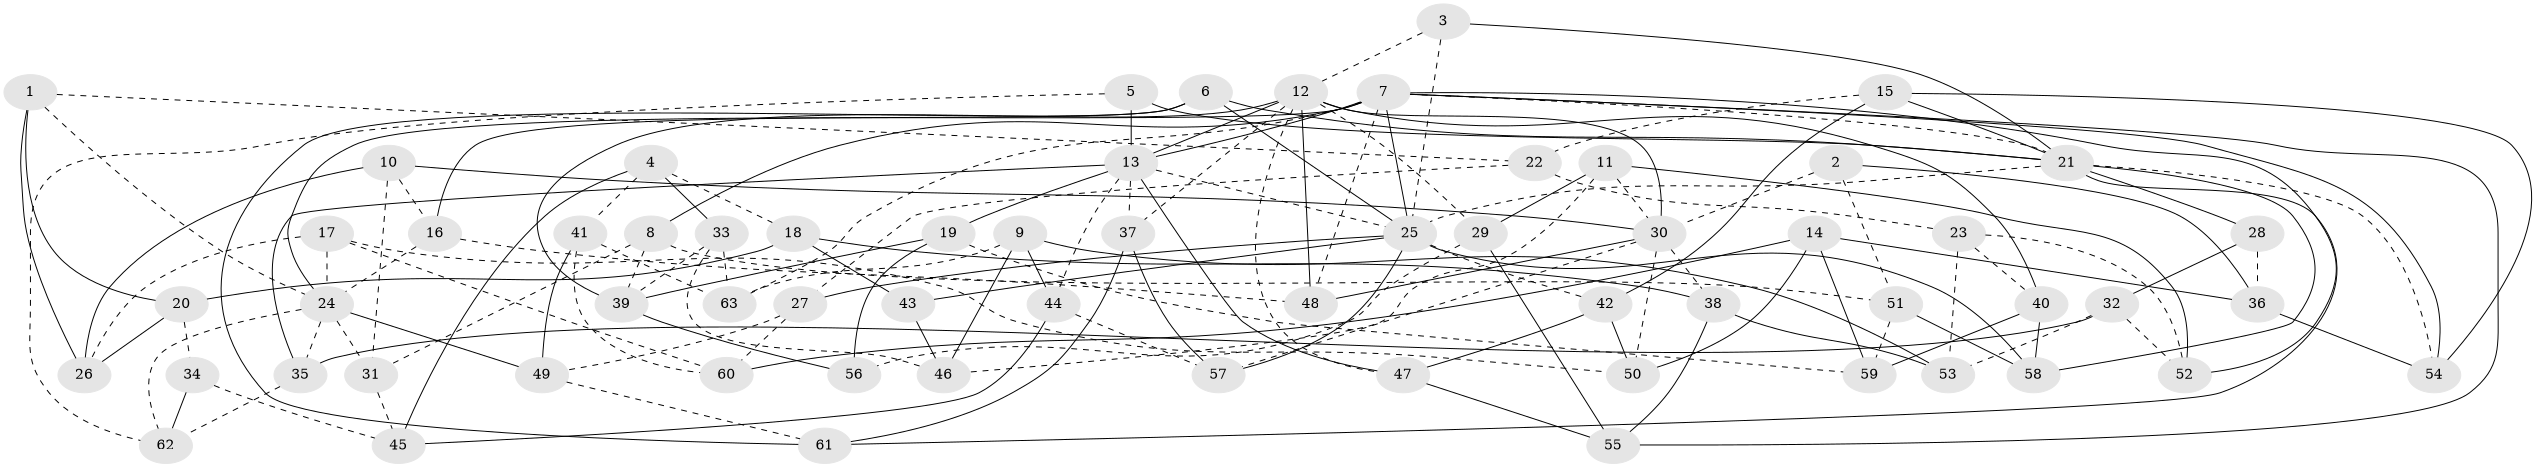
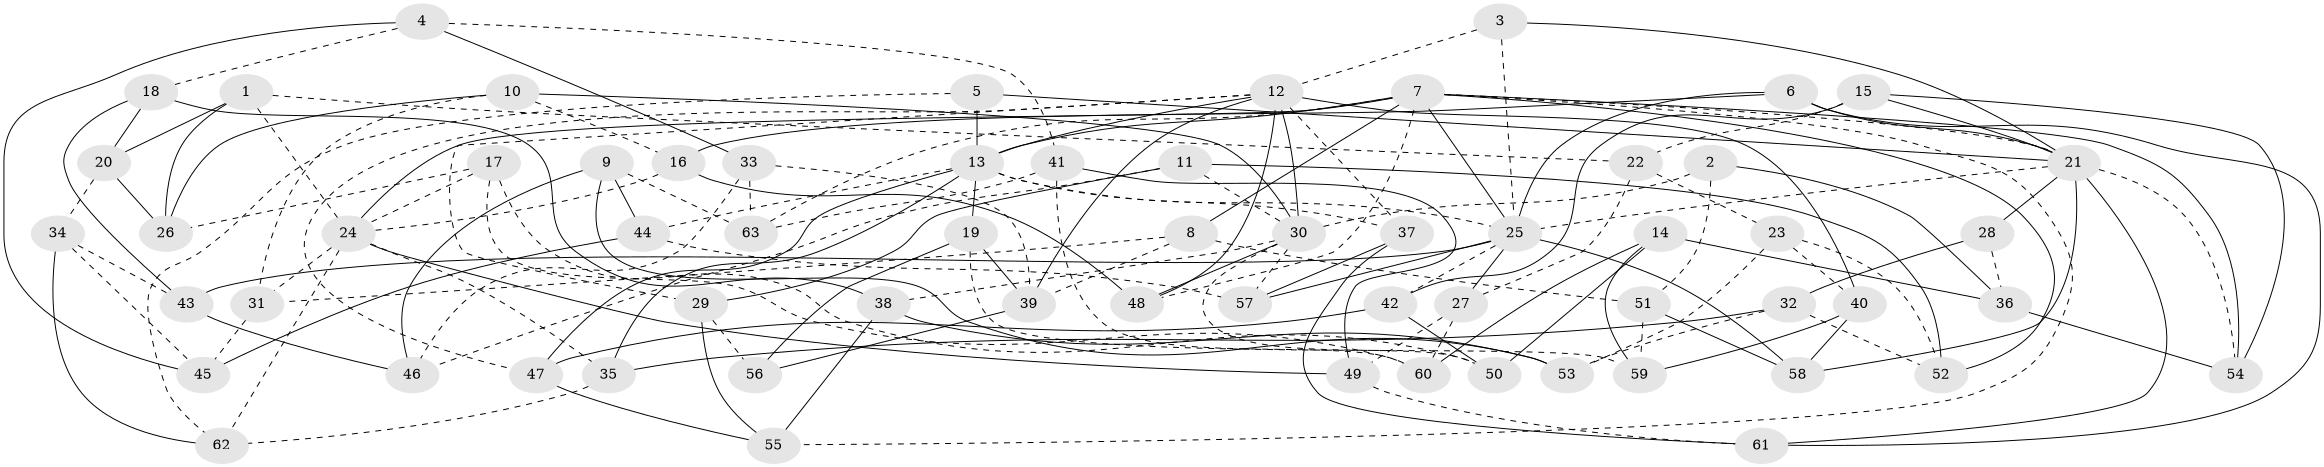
  graph {
    node [color=gray90 style=filled]
    edge [style=solid weight=1.0]
    1
    20
    22
    24
    26
    34
    23
    27
    62
    31
    35
    49
    2
    30
    36
    51
    48
    50
    38
    57
    54
    59
    58
    3
    12
    21
    25
    13
    39
    29
    37
    40
    47
    61
    28
    42
    43
    4
    18
    33
    41
    45
    63
    46
    60
    5
    44
    19
    6
    16
    7
    8
    52
    55
    56
    9
    53
    10
    11
    14
    15
    17
    32
    1 -- 20
    1 -- 22 [style=dashed]
    1 -- 24 [style=dashed]
    1 -- 26
    20 -- 26
    20 -- 34 [style=dashed]
    22 -- 23 [style=dashed]
    22 -- 27 [style=dashed]
    24 -- 62 [style=dashed]
    24 -- 31 [style=dashed]
    24 -- 35 [style=dashed]
    24 -- 49
    34 -- 62
+   34 -- 43 [style=dashed]
    34 -- 45 [style=dashed]
    23 -- 40 [style=dashed]
    23 -- 52 [style=dashed]
    23 -- 53 [style=dashed]
    27 -- 49 [style=dashed]
    27 -- 60 [style=dashed]
    31 -- 45 [style=dashed]
    35 -- 62 [style=dashed]
    49 -- 61 [style=dashed]
    2 -- 30 [style=dashed weight=2.0]
    2 -- 36
    2 -- 51 [style=dashed]
    30 -- 48
    30 -- 50 [style=dashed]
    30 -- 38 [style=dashed]
    30 -- 57 [style=dashed]
    36 -- 54
    51 -- 59 [style=dashed]
    51 -- 58
    38 -- 55
    38 -- 53
    3 -- 12 [style=dashed]
    3 -- 21
    3 -- 25 [style=dashed weight=2.0]
    12 -- 30 [weight=2.0]
    12 -- 48
    12 -- 13
    12 -- 39
    12 -- 29 [style=dashed]
    12 -- 37 [style=dashed]
    12 -- 40
    12 -- 47 [style=dashed]
    21 -- 54 [style=dashed]
    21 -- 58
    21 -- 25 [style=dashed weight=2.0]
    21 -- 61
    21 -- 28 [weight=2.0]
    25 -- 27
    25 -- 57
    25 -- 58
    25 -- 42 [style=dashed]
    25 -- 43
    13 -- 35
    13 -- 25 [style=dashed]
    13 -- 37 [style=dashed]
    13 -- 47
    13 -- 44 [style=dashed]
    13 -- 19
    39 -- 56
    29 -- 55
    29 -- 56 [style=dashed]
    37 -- 57
    37 -- 61
    40 -- 59
    40 -- 58
    47 -- 55
    28 -- 36 [style=dashed]
    28 -- 32
    42 -- 50
    42 -- 47
    43 -- 46
    4 -- 18 [style=dashed]
    4 -- 33
    4 -- 41 [style=dashed]
    4 -- 45
    18 -- 20
    18 -- 38
    18 -- 43
    33 -- 39 [style=dashed]
    33 -- 63 [style=dashed]
    33 -- 46 [style=dashed]
    41 -- 49
    41 -- 63 [style=dashed]
    41 -- 60 [style=dashed]
    5 -- 62 [style=dashed]
    5 -- 21
    5 -- 13 [weight=2.0]
    44 -- 57 [style=dashed]
    44 -- 45
    19 -- 59 [style=dashed]
    19 -- 39
    19 -- 56
    6 -- 21
    6 -- 25
    6 -- 61
    6 -- 16
    16 -- 24 [style=dashed]
-   16 -- 48 [style=dashed]
+   16 -- 48
    7 -- 24
    7 -- 48 [style=dashed]
    7 -- 54
    7 -- 21 [style=dashed]
    7 -- 25
    7 -- 13
    7 -- 63 [style=dashed]
    7 -- 8
    7 -- 52
-   7 -- 55
+   7 -- 55 [style=dashed]
    8 -- 31 [style=dashed]
    8 -- 51 [style=dashed]
    8 -- 39 [style=dashed]
    9 -- 63 [style=dashed]
    9 -- 46
    9 -- 44
    9 -- 53
    10 -- 26
    10 -- 31 [style=dashed]
    10 -- 30
    10 -- 16 [style=dashed]
    11 -- 30 [style=dashed]
    11 -- 29
    11 -- 46 [style=dashed]
    11 -- 52
    14 -- 36
    14 -- 50
    14 -- 59
    14 -- 60
    15 -- 22 [style=dashed]
    15 -- 54
    15 -- 21
    15 -- 42
    17 -- 24 [style=dashed]
    17 -- 26 [style=dashed]
    17 -- 50 [style=dashed]
    17 -- 60 [style=dashed]
    32 -- 35
    32 -- 52 [style=dashed]
    32 -- 53 [style=dashed]
  }
